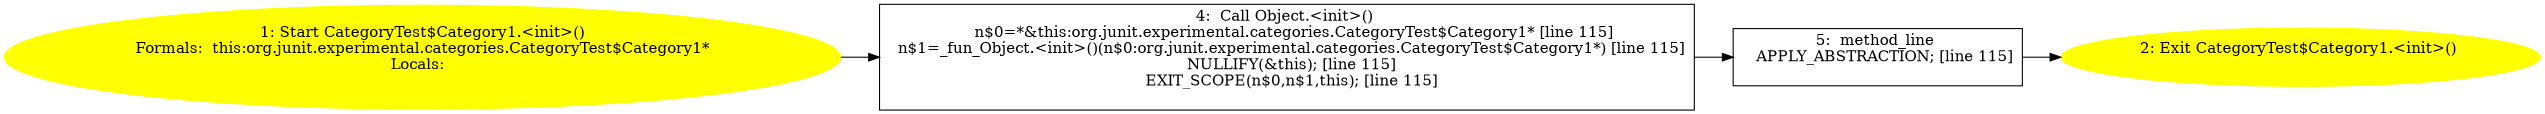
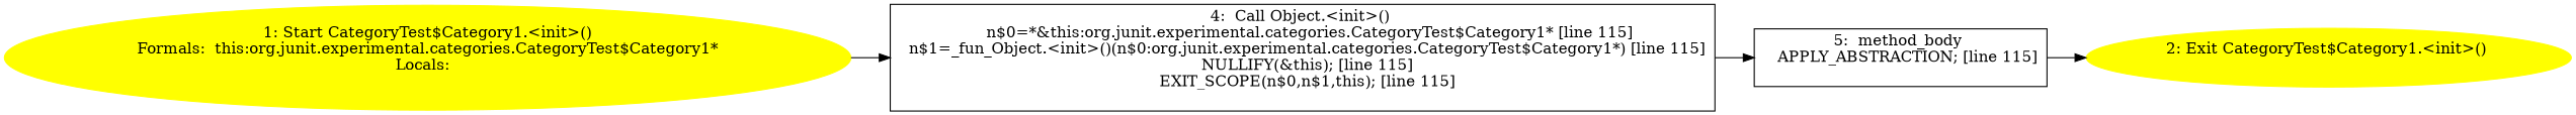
  digraph {
    rankdir=LR
    n1 [color=yellow label="1: Start CategoryTest$Category1.<init>()\nFormals:  this:org.junit.experimental.categories.CategoryTest$Category1*\nLocals:  \n  " style=filled]
    n2 [label="4:  Call Object.<init>() \n   n$0=*&this:org.junit.experimental.categories.CategoryTest$Category1* [line 115]\n  n$1=_fun_Object.<init>()(n$0:org.junit.experimental.categories.CategoryTest$Category1*) [line 115]\n  NULLIFY(&this); [line 115]\n  EXIT_SCOPE(n$0,n$1,this); [line 115]\n " shape=box]
-   n3 [label="5:  method_line \n   APPLY_ABSTRACTION; [line 115]\n " shape=box]
+   n3 [label="5:  method_body \n   APPLY_ABSTRACTION; [line 115]\n " shape=box]
    n4 [color=yellow label="2: Exit CategoryTest$Category1.<init>() \n  " style=filled]
    n1 -> n2
    n2 -> n3
    n3 -> n4
  }
